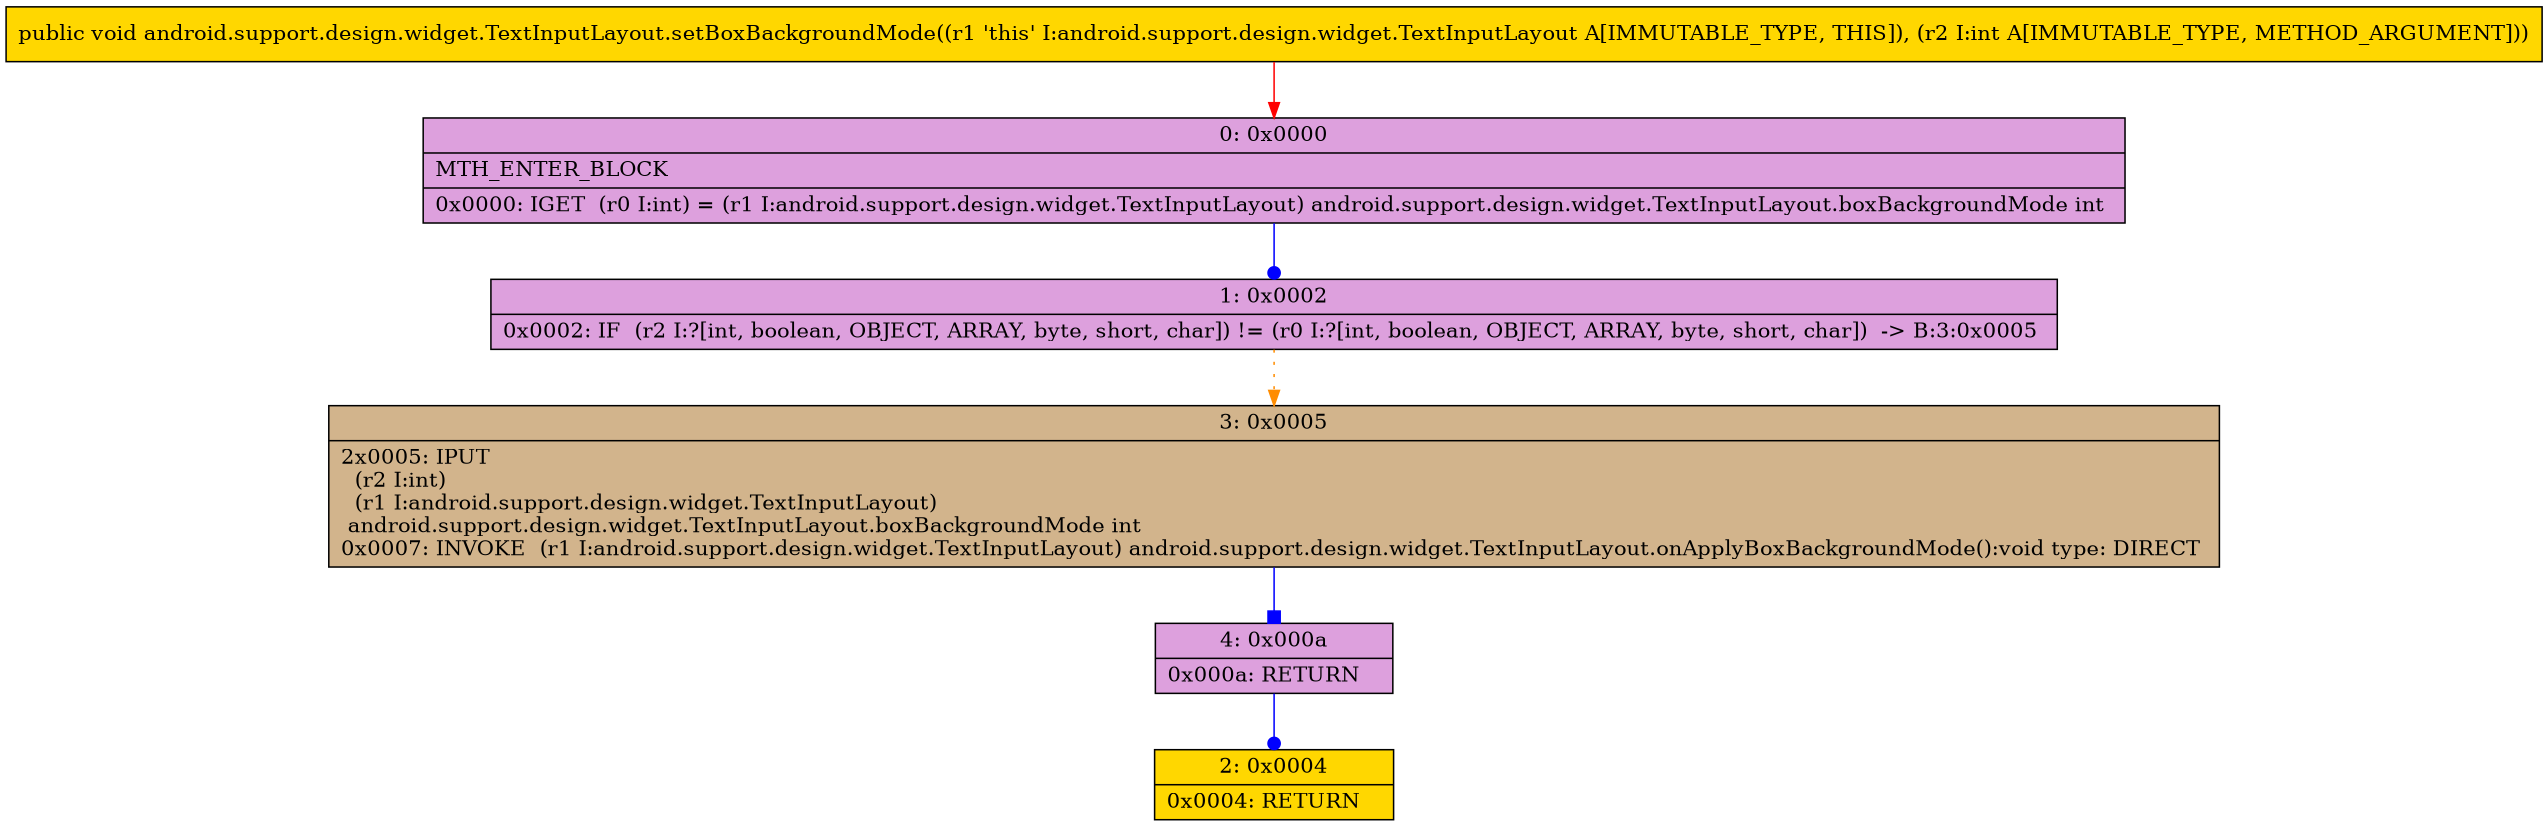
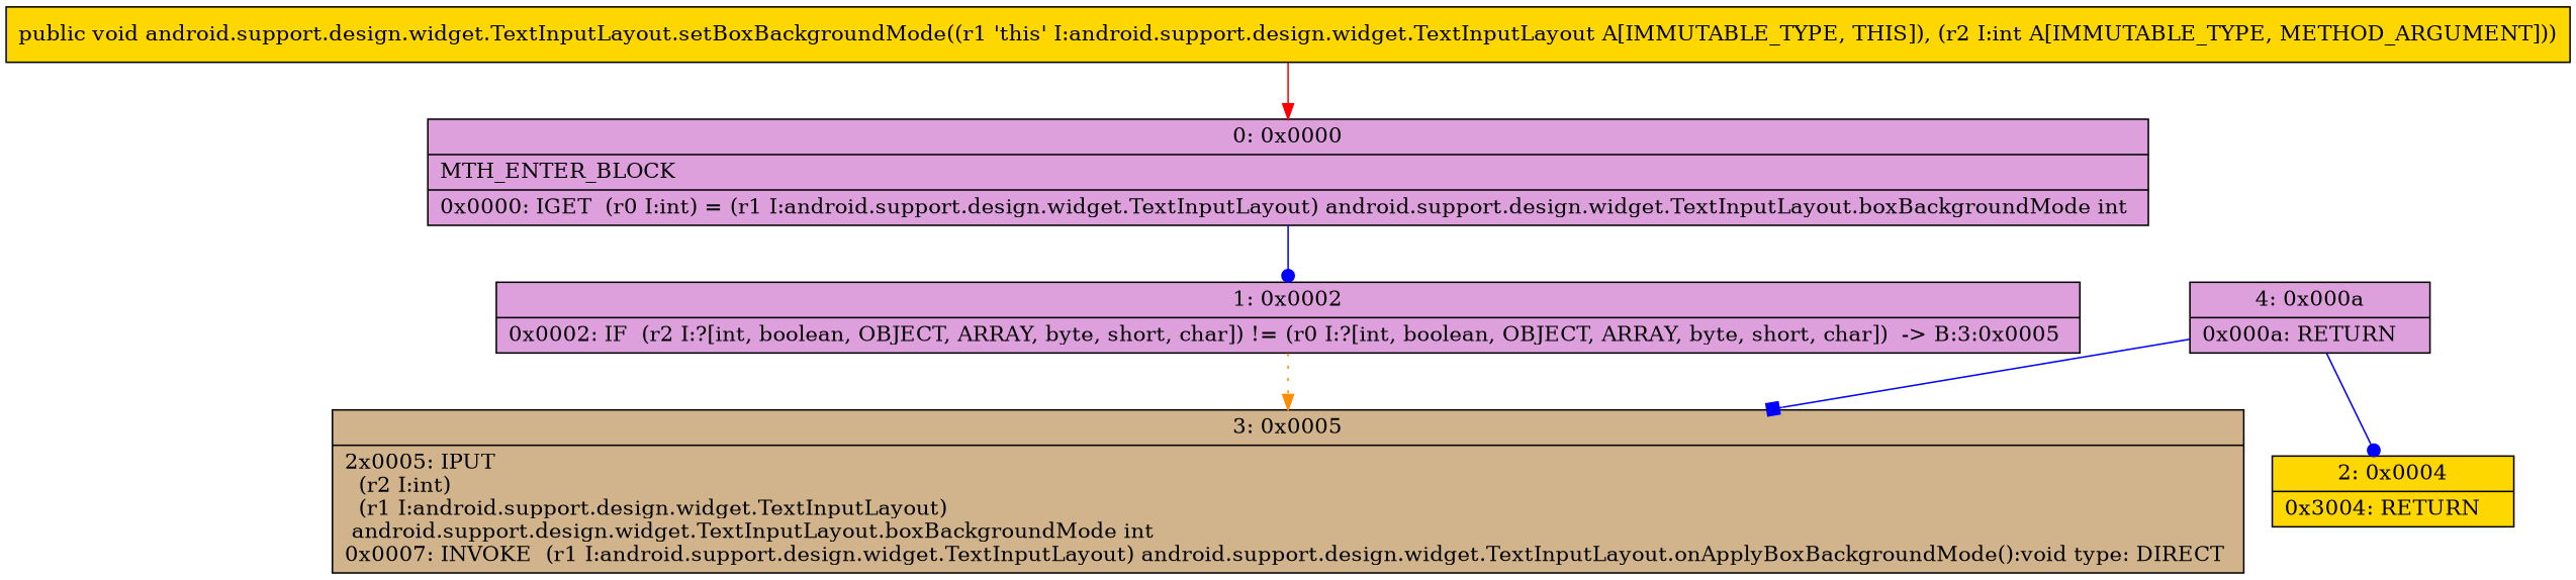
  digraph {
    node [fillcolor=plum shape=record style=filled]
    edge [arrowhead=dot color=blue style=solid]
    n1 [label="{0\:\ 0x0000|MTH_ENTER_BLOCK\l|0x0000: IGET  (r0 I:int) = (r1 I:android.support.design.widget.TextInputLayout) android.support.design.widget.TextInputLayout.boxBackgroundMode int \l}"]
    n2 [label="{1\:\ 0x0002|0x0002: IF  (r2 I:?[int, boolean, OBJECT, ARRAY, byte, short, char]) != (r0 I:?[int, boolean, OBJECT, ARRAY, byte, short, char])  \-\> B:3:0x0005 \l}"]
    n3 [fillcolor=tan label="{3\:\ 0x0005|2x0005: IPUT  \l  (r2 I:int)\l  (r1 I:android.support.design.widget.TextInputLayout)\l android.support.design.widget.TextInputLayout.boxBackgroundMode int \l0x0007: INVOKE  (r1 I:android.support.design.widget.TextInputLayout) android.support.design.widget.TextInputLayout.onApplyBoxBackgroundMode():void type: DIRECT \l}"]
-   n4 [fillcolor=gold label="{2\:\ 0x0004|0x0004: RETURN   \l}"]
+   n4 [fillcolor=gold label="{2\:\ 0x0004|0x3004: RETURN   \l}"]
    n5 [label="{4\:\ 0x000a|0x000a: RETURN   \l}"]
    n6 [fillcolor=gold label="{public void android.support.design.widget.TextInputLayout.setBoxBackgroundMode((r1 'this' I:android.support.design.widget.TextInputLayout A[IMMUTABLE_TYPE, THIS]), (r2 I:int A[IMMUTABLE_TYPE, METHOD_ARGUMENT])) }"]
    n1 -> n2
    n2 -> n3 [arrowhead=normal color=darkorange style=dotted]
-   n3 -> n5 [arrowhead=box]
+   n5 -> n3 [arrowhead=box]
    n5 -> n4
    n6 -> n1 [arrowhead=normal color=red]
  }
